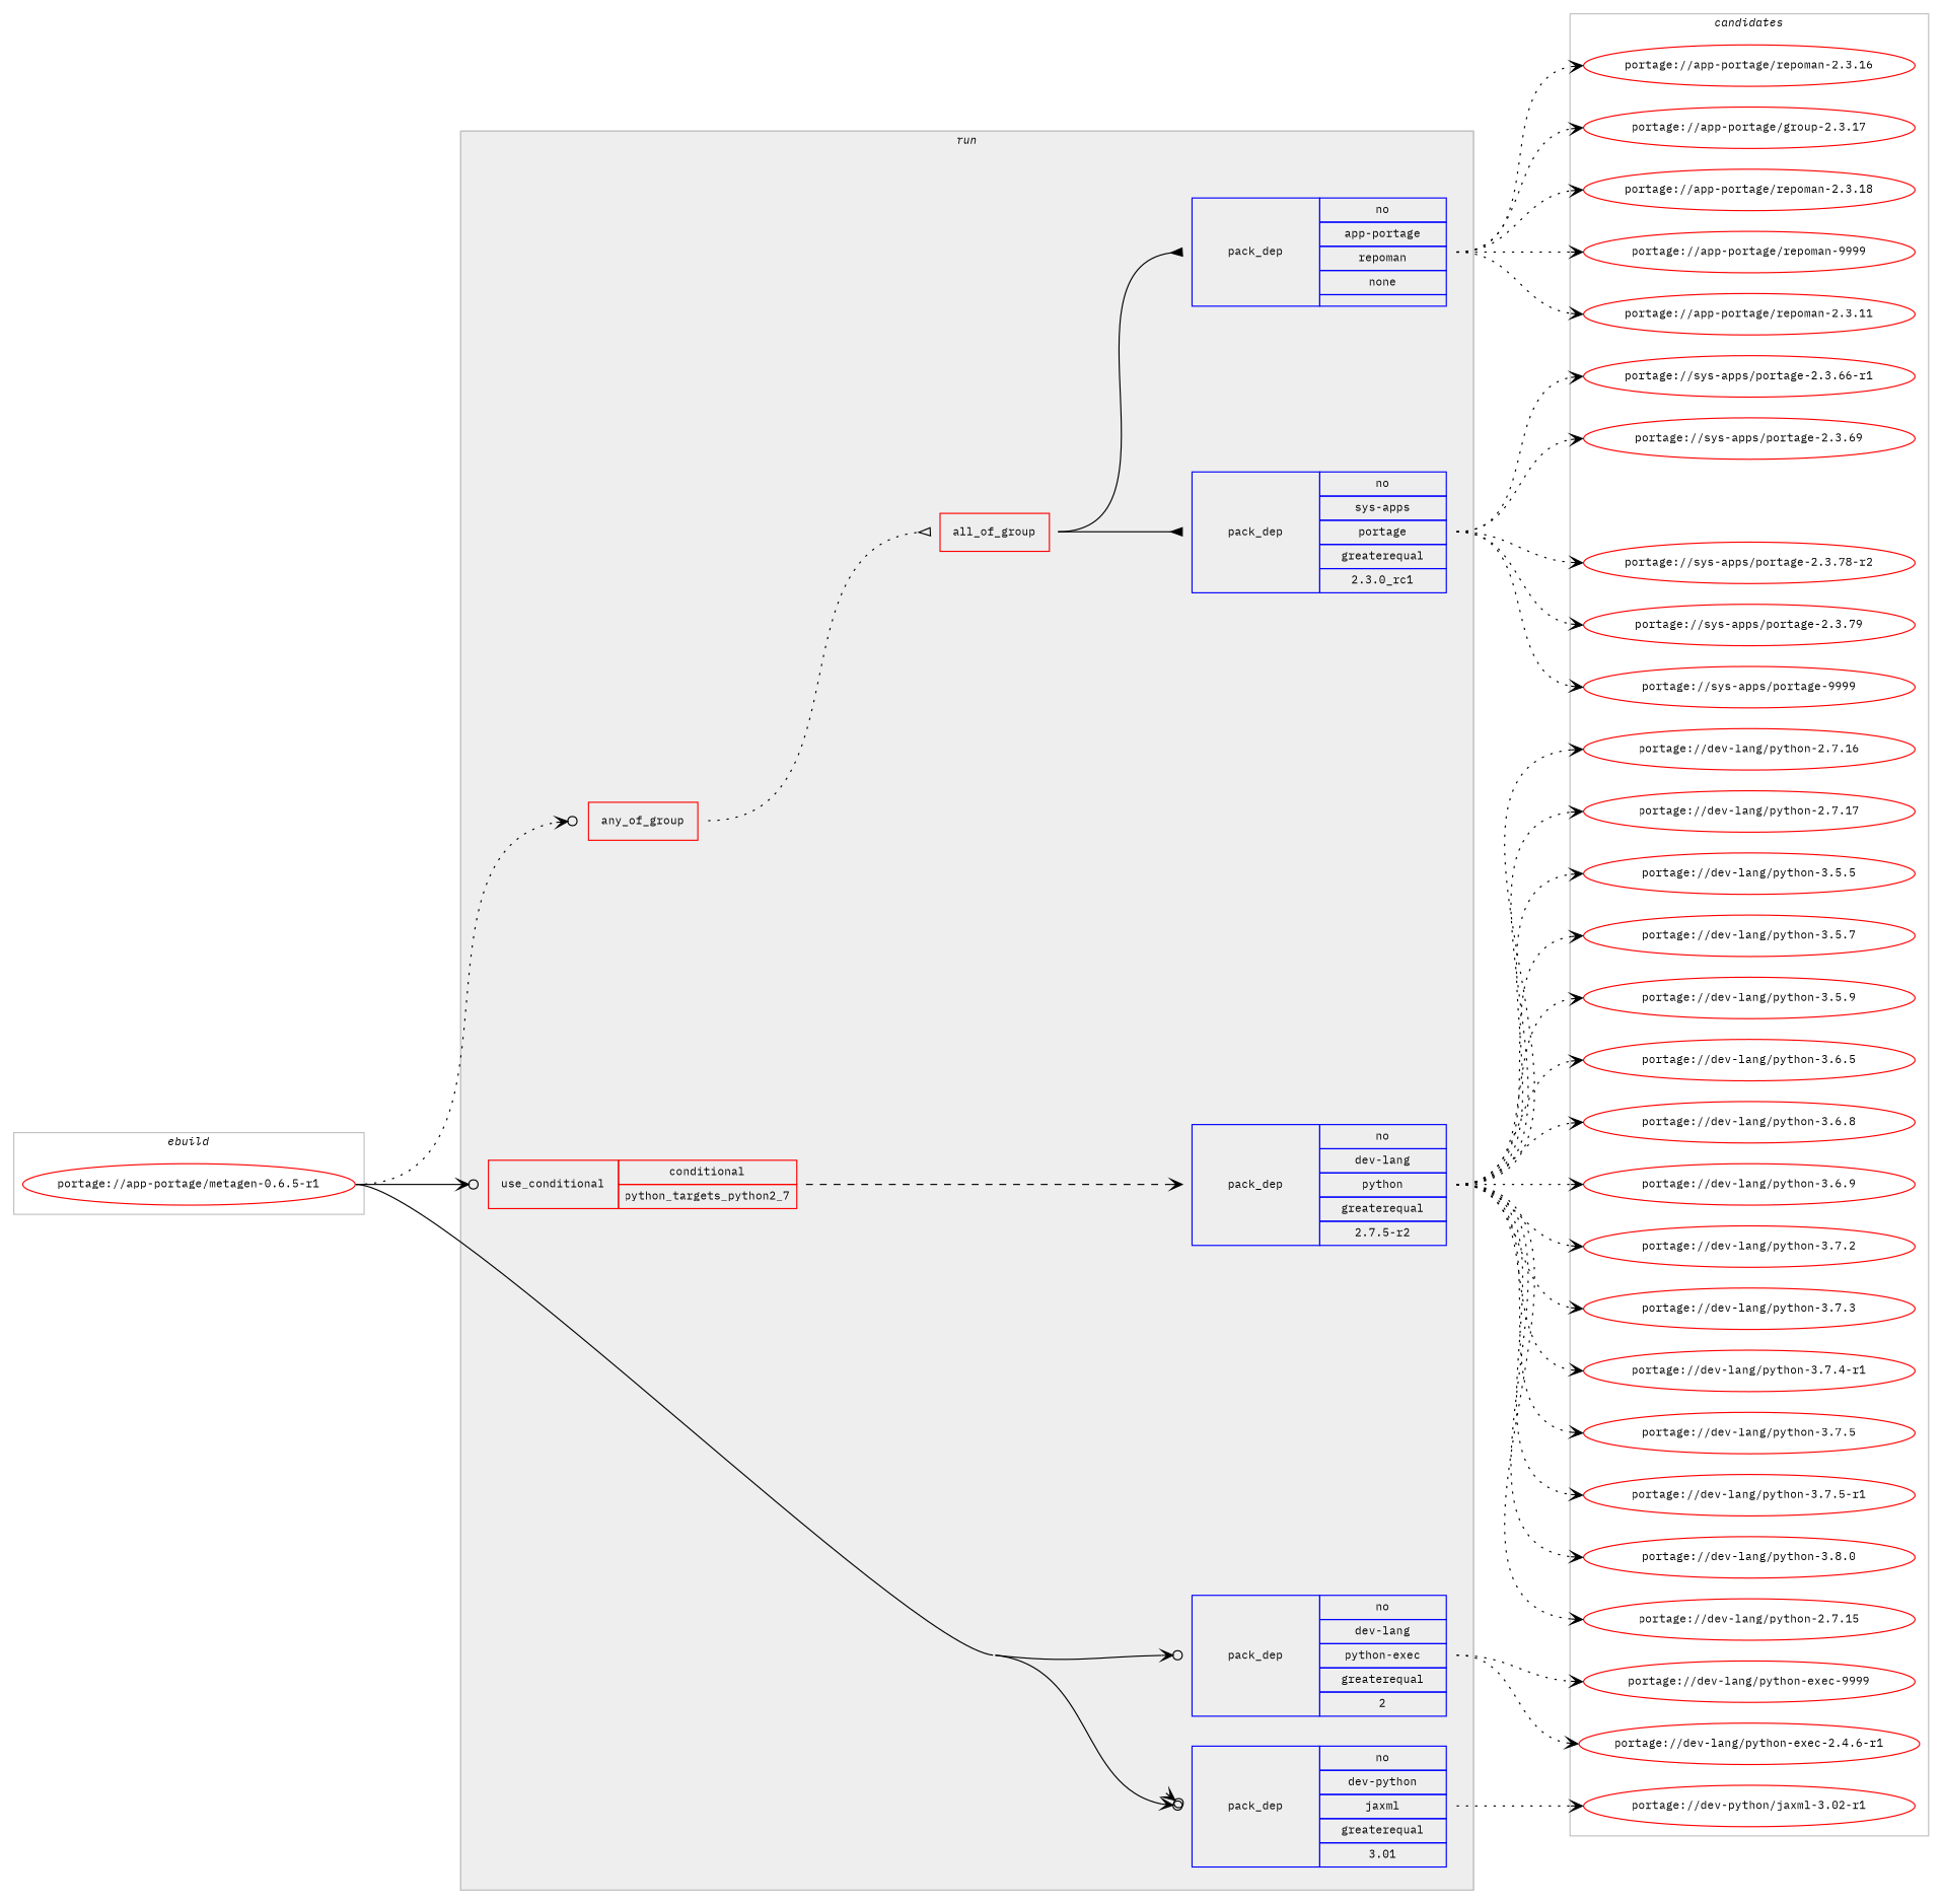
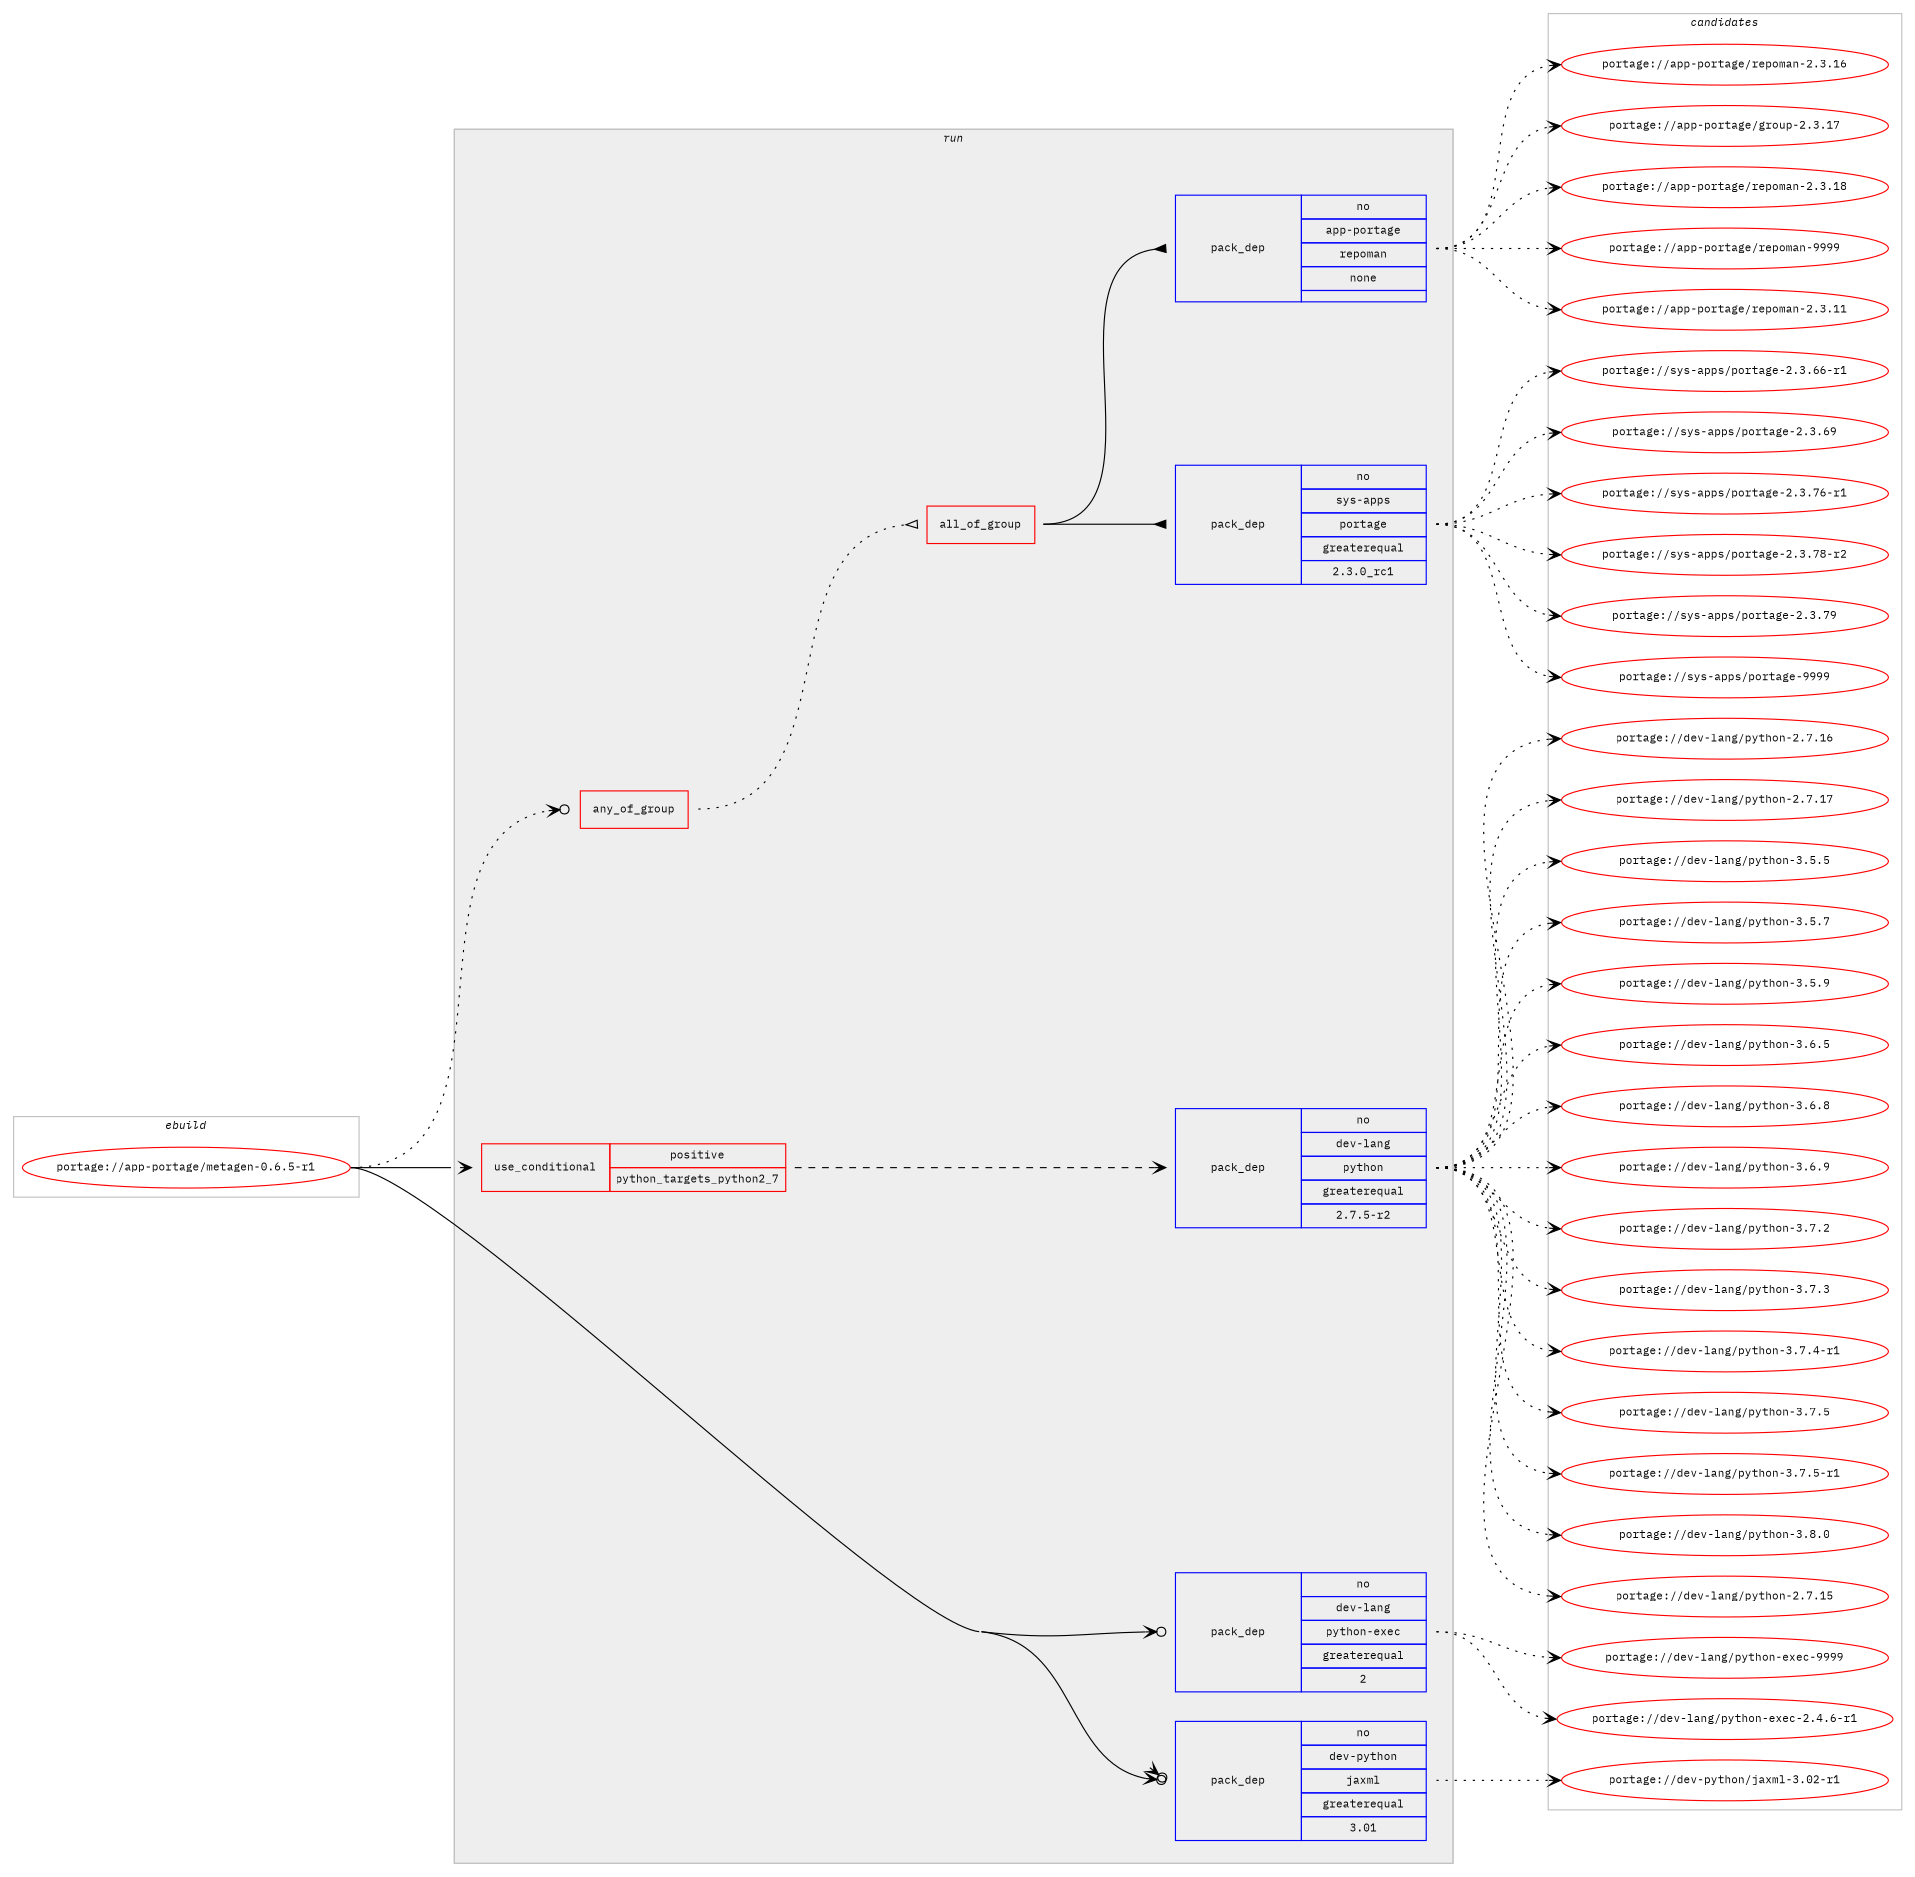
  digraph {
    compound=true
    concentrate=true
    fontname="IBM Plex Mono"
    fontsize=10
    newrank=true
    rankdir=LR
    ranksep=1.5
    node [color=red fontname="IBM Plex Mono" fontsize=10]
    edge [arrowhead=vee fontname="IBM Plex Mono" headport=w style=dotted tailport=e weight=100]
    n1 [label="portage://app-portage/metagen-0.6.5-r1" width=4]
    n2 [color=blue label=<<TABLE BORDER="0" CELLBORDER="1" CELLSPACING="0" CELLPADDING="4" WIDTH="220"><TR><TD ROWSPAN="6" CELLPADDING="30">pack_dep</TD></TR><TR><TD WIDTH="110">no</TD></TR><TR><TD>sys-apps</TD></TR><TR><TD>portage</TD></TR><TR><TD>greaterequal</TD></TR><TR><TD>2.3.0_rc1</TD></TR></TABLE>> shape=none]
    n3 [color=blue label=<<TABLE BORDER="0" CELLBORDER="1" CELLSPACING="0" CELLPADDING="4" WIDTH="220"><TR><TD ROWSPAN="6" CELLPADDING="30">pack_dep</TD></TR><TR><TD WIDTH="110">no</TD></TR><TR><TD>app-portage</TD></TR><TR><TD>repoman</TD></TR><TR><TD>none</TD></TR><TR><TD></TD></TR></TABLE>> shape=none]
    n4 [label=<<TABLE BORDER="0" CELLBORDER="1" CELLSPACING="0" CELLPADDING="4"><TR><TD CELLPADDING="10">all_of_group</TD></TR></TABLE>> shape=none]
    n5 [label=<<TABLE BORDER="0" CELLBORDER="1" CELLSPACING="0" CELLPADDING="4"><TR><TD CELLPADDING="10">any_of_group</TD></TR></TABLE>> shape=none]
    n6 [color=blue label=<<TABLE BORDER="0" CELLBORDER="1" CELLSPACING="0" CELLPADDING="4" WIDTH="220"><TR><TD ROWSPAN="6" CELLPADDING="30">pack_dep</TD></TR><TR><TD WIDTH="110">no</TD></TR><TR><TD>dev-lang</TD></TR><TR><TD>python</TD></TR><TR><TD>greaterequal</TD></TR><TR><TD>2.7.5-r2</TD></TR></TABLE>> shape=none]
-   n7 [label=<<TABLE BORDER="0" CELLBORDER="1" CELLSPACING="0" CELLPADDING="4"><TR><TD ROWSPAN="3" CELLPADDING="10">use_conditional</TD></TR><TR><TD>conditional</TD></TR><TR><TD>python_targets_python2_7</TD></TR></TABLE>> shape=none]
+   n7 [label=<<TABLE BORDER="0" CELLBORDER="1" CELLSPACING="0" CELLPADDING="4"><TR><TD ROWSPAN="3" CELLPADDING="10">use_conditional</TD></TR><TR><TD>positive</TD></TR><TR><TD>python_targets_python2_7</TD></TR></TABLE>> shape=none]
    n8 [color=blue label=<<TABLE BORDER="0" CELLBORDER="1" CELLSPACING="0" CELLPADDING="4" WIDTH="220"><TR><TD ROWSPAN="6" CELLPADDING="30">pack_dep</TD></TR><TR><TD WIDTH="110">no</TD></TR><TR><TD>dev-lang</TD></TR><TR><TD>python-exec</TD></TR><TR><TD>greaterequal</TD></TR><TR><TD>2</TD></TR></TABLE>> shape=none]
    n9 [color=blue label=<<TABLE BORDER="0" CELLBORDER="1" CELLSPACING="0" CELLPADDING="4" WIDTH="220"><TR><TD ROWSPAN="6" CELLPADDING="30">pack_dep</TD></TR><TR><TD WIDTH="110">no</TD></TR><TR><TD>dev-python</TD></TR><TR><TD>jaxml</TD></TR><TR><TD>greaterequal</TD></TR><TR><TD>3.01</TD></TR></TABLE>> shape=none]
    n10 [label="portage://sys-apps/portage-2.3.66-r1" width=4]
    n11 [label="portage://sys-apps/portage-2.3.69" width=4]
+   n12 [label="portage://sys-apps/portage-2.3.76-r1" width=4]
    n13 [label="portage://sys-apps/portage-2.3.78-r2" width=4]
    n14 [label="portage://sys-apps/portage-2.3.79" width=4]
    n15 [label="portage://sys-apps/portage-9999" width=4]
    n16 [label="portage://app-portage/repoman-2.3.11" width=4]
    n17 [label="portage://app-portage/repoman-2.3.16" width=4]
    n18 [label="portage://app-portage/group-2.3.17" width=4]
    n19 [label="portage://app-portage/repoman-2.3.18" width=4]
    n20 [label="portage://app-portage/repoman-9999" width=4]
    n21 [label="portage://dev-lang/python-2.7.15" width=4]
    n22 [label="portage://dev-lang/python-2.7.16" width=4]
    n23 [label="portage://dev-lang/python-2.7.17" width=4]
    n24 [label="portage://dev-lang/python-3.5.5" width=4]
    n25 [label="portage://dev-lang/python-3.5.7" width=4]
    n26 [label="portage://dev-lang/python-3.5.9" width=4]
    n27 [label="portage://dev-lang/python-3.6.5" width=4]
    n28 [label="portage://dev-lang/python-3.6.8" width=4]
    n29 [label="portage://dev-lang/python-3.6.9" width=4]
    n30 [label="portage://dev-lang/python-3.7.2" width=4]
    n31 [label="portage://dev-lang/python-3.7.3" width=4]
    n32 [label="portage://dev-lang/python-3.7.4-r1" width=4]
    n33 [label="portage://dev-lang/python-3.7.5" width=4]
    n34 [label="portage://dev-lang/python-3.7.5-r1" width=4]
    n35 [label="portage://dev-lang/python-3.8.0" width=4]
    n36 [label="portage://dev-lang/python-exec-2.4.6-r1" width=4]
    n37 [label="portage://dev-lang/python-exec-9999" width=4]
    n38 [label="portage://dev-python/jaxml-3.02-r1" width=4]
    subgraph cluster_1 {
      color=gray
      label=<<i>ebuild</i>>
      rank=same
      n1
    }
    subgraph cluster_2 {
      color=gray
      label=<<i>dependencies</i>>
      subgraph cluster_3 {
        color=gray
        fillcolor="#eeeeee"
        label=<<i>compile</i>>
        style=filled
      }
      subgraph cluster_4 {
        color=gray
        fillcolor="#eeeeee"
        label=<<i>compile and run</i>>
        style=filled
        subgraph sub_5 {
          color=gray
          fillcolor="#eeeeee"
          label=<<i>compile and run</i>>
          style=filled
          n5
          subgraph sub_6 {
            color=gray
            fillcolor="#eeeeee"
            label=<<i>compile and run</i>>
            style=filled
            n4
            subgraph sub_7 {
              color=gray
              fillcolor="#eeeeee"
              label=<<i>compile and run</i>>
              style=filled
              n2
            }
            subgraph sub_8 {
              color=gray
              fillcolor="#eeeeee"
              label=<<i>compile and run</i>>
              style=filled
              n3
            }
          }
        }
        subgraph sub_9 {
          color=gray
          fillcolor="#eeeeee"
          label=<<i>compile and run</i>>
          style=filled
          n7
          subgraph sub_10 {
            color=gray
            fillcolor="#eeeeee"
            label=<<i>compile and run</i>>
            style=filled
            n6
          }
        }
        subgraph sub_11 {
          color=gray
          fillcolor="#eeeeee"
          label=<<i>compile and run</i>>
          style=filled
          n8
        }
        subgraph sub_12 {
          color=gray
          fillcolor="#eeeeee"
          label=<<i>compile and run</i>>
          style=filled
          n9
        }
      }
      subgraph cluster_13 {
        color=gray
        fillcolor="#eeeeee"
        label=<<i>run</i>>
        style=filled
      }
    }
    subgraph cluster_14 {
      color=gray
      label=<<i>candidates</i>>
      rank=same
      subgraph sub_15 {
        color=black
        label=<<i>candidates</i>>
        nodesep=1
        rank=same
        n10
        n11
+       n12
        n13
        n14
        n15
      }
      subgraph sub_16 {
        color=black
        label=<<i>candidates</i>>
        nodesep=1
        rank=same
        n16
        n17
        n18
        n19
        n20
      }
      subgraph sub_17 {
        color=black
        label=<<i>candidates</i>>
        nodesep=1
        rank=same
        n21
        n22
        n23
        n24
        n25
        n26
        n27
        n28
        n29
        n30
        n31
        n32
        n33
        n34
        n35
      }
      subgraph sub_18 {
        color=black
        label=<<i>candidates</i>>
        nodesep=1
        rank=same
        n36
        n37
      }
      subgraph sub_19 {
        color=black
        label=<<i>candidates</i>>
        nodesep=1
        rank=same
        n38
      }
    }
    n1 -> n5 [arrowhead=odotvee weight=20]
-   n1 -> n7 [arrowhead=odotvee style=solid weight=20]
+   n1 -> n7 [style=solid weight=20]
    n1 -> n8 [arrowhead=odotvee style=solid weight=20]
    n1 -> n9 [arrowhead=odotvee style=solid weight=20]
    n2 -> n10
    n2 -> n11
+   n2 -> n12
    n2 -> n13
    n2 -> n14
    n2 -> n15
    n3 -> n16
    n3 -> n17
    n3 -> n18
    n3 -> n19
    n3 -> n20
    n4 -> n2 [arrowhead=inv style=solid weight=20]
    n4 -> n3 [arrowhead=inv style=solid weight=20]
    n5 -> n4 [arrowhead=oinv weight=20]
    n6 -> n21
    n6 -> n22
    n6 -> n23
    n6 -> n24
    n6 -> n25
    n6 -> n26
    n6 -> n27
    n6 -> n28
    n6 -> n29
    n6 -> n30
    n6 -> n31
    n6 -> n32
    n6 -> n33
    n6 -> n34
    n6 -> n35
    n7 -> n6 [style=dashed weight=20]
    n8 -> n36
    n8 -> n37
    n9 -> n38
  }
